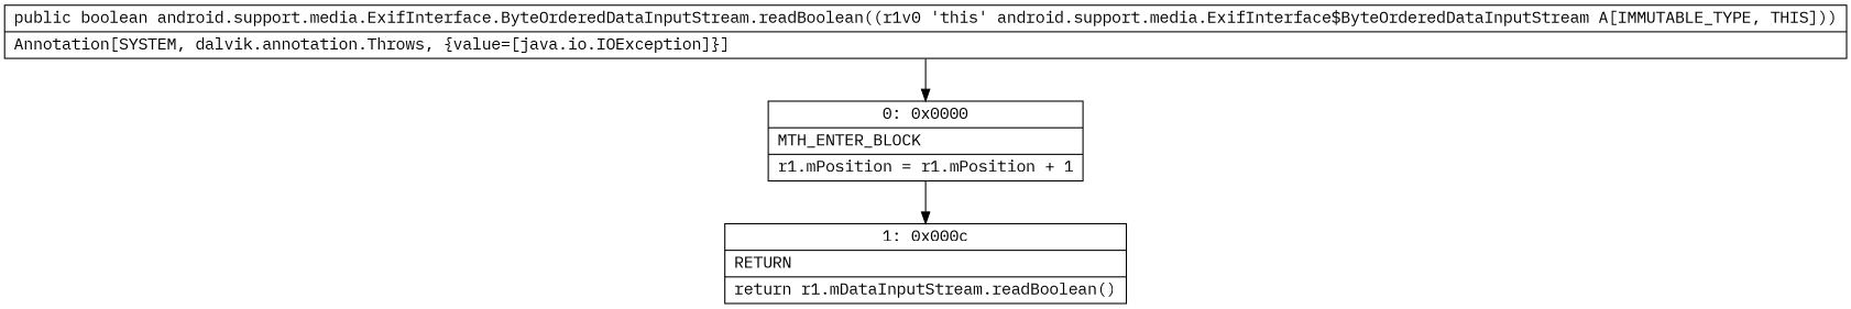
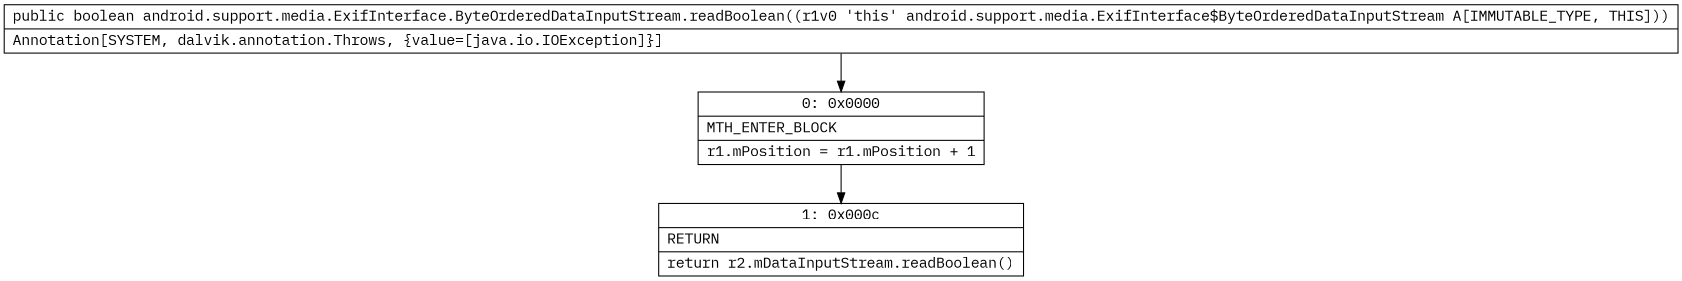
  digraph {
    fontname="IBM Plex Mono"
    node [shape=record fontname="IBM Plex Mono"]
    edge [fontname="IBM Plex Mono"]
    n1 [label="{0\:\ 0x0000|MTH_ENTER_BLOCK\l|r1.mPosition = r1.mPosition + 1\l}"]
-   n2 [label="{1\:\ 0x000c|RETURN\l|return r1.mDataInputStream.readBoolean()\l}"]
+   n2 [label="{1\:\ 0x000c|RETURN\l|return r2.mDataInputStream.readBoolean()\l}"]
    n3 [label="{public boolean android.support.media.ExifInterface.ByteOrderedDataInputStream.readBoolean((r1v0 'this' android.support.media.ExifInterface$ByteOrderedDataInputStream A[IMMUTABLE_TYPE, THIS]))  | Annotation[SYSTEM, dalvik.annotation.Throws, \{value=[java.io.IOException]\}]\l}"]
    n1 -> n2
    n3 -> n1
  }
